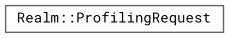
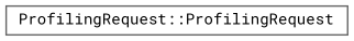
  digraph {
    rankdir=LR
    fontname="Roboto Mono"
-   n1 [color=grey40 fillcolor=white fontname="Roboto Mono" fontsize=10 height=0.2 label="Realm::ProfilingRequest" shape=box style=filled width=0.4]
+   n1 [color=grey40 fillcolor=white fontname="Roboto Mono" fontsize=10 height=0.2 label="ProfilingRequest::ProfilingRequest" shape=box style=filled width=0.4]
  }
